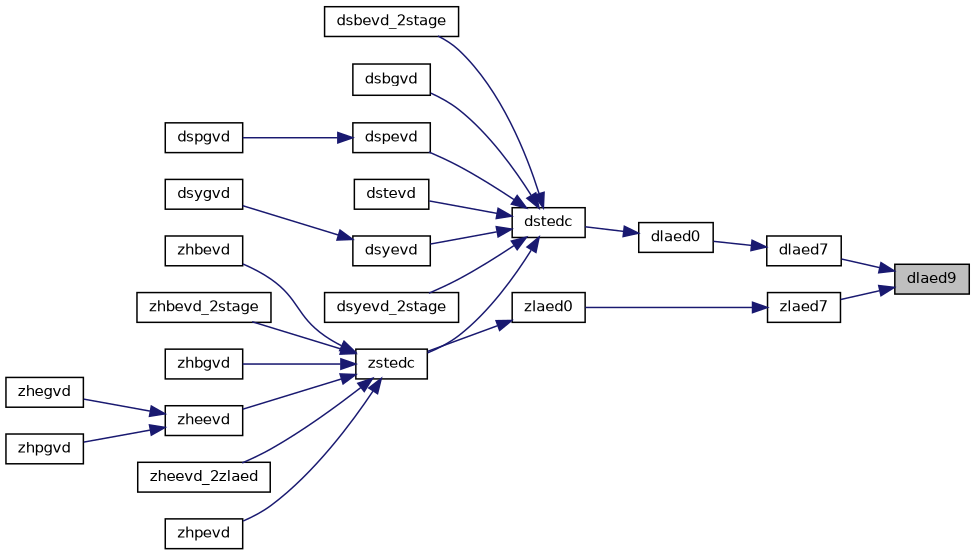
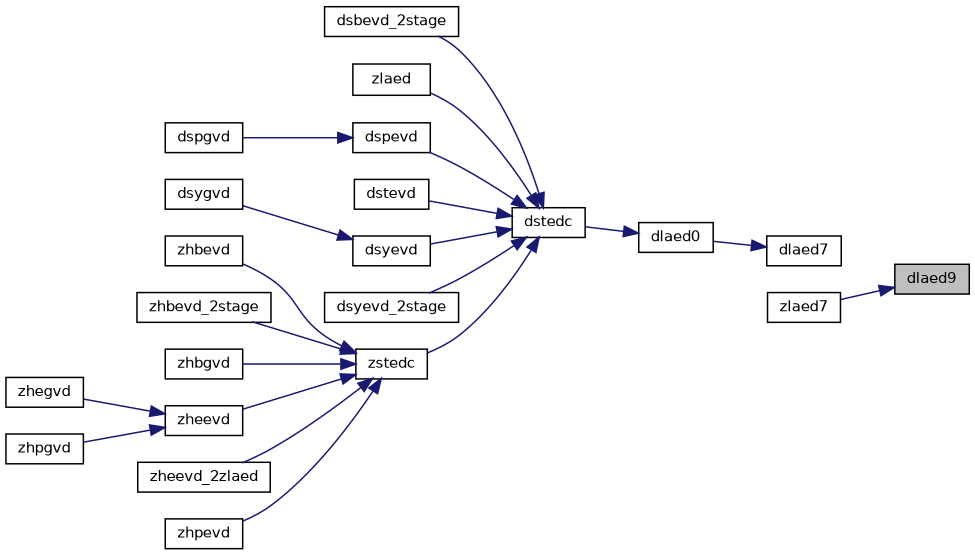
  digraph {
    rankdir=RL
    node [color=black fillcolor=white fontname=Helvetica fontsize=10 shape=record style=filled]
    edge [color=midnightblue dir=back fontname=Helvetica fontsize=10 labelfontname=Helvetica labelfontsize=10 style=solid]
    n1 [fillcolor=grey75 fontcolor=black height=0.2 label=dlaed9 width=0.4]
    n2 [height=0.2 label=dlaed7 width=0.4]
    n3 [height=0.2 label=zlaed7 width=0.4]
    n4 [height=0.2 label=dlaed0 width=0.4]
-   n5 [height=0.2 label=zlaed0 width=0.4]
    n6 [height=0.2 label=dstedc width=0.4]
    n7 [height=0.2 label=dsbevd_2stage width=0.4]
-   n8 [height=0.2 label=dsbgvd width=0.4]
+   n8 [height=0.2 label=zlaed width=0.4]
    n9 [height=0.2 label=dspevd width=0.4]
    n10 [height=0.2 label=dstevd width=0.4]
    n11 [height=0.2 label=dsyevd width=0.4]
    n12 [height=0.2 label=dsyevd_2stage width=0.4]
    n13 [height=0.2 label=zstedc width=0.4]
    n14 [height=0.2 label=dspgvd width=0.4]
    n15 [height=0.2 label=dsygvd width=0.4]
    n16 [height=0.2 label=zhbevd width=0.4]
    n17 [height=0.2 label=zhbevd_2stage width=0.4]
    n18 [height=0.2 label=zhbgvd width=0.4]
    n19 [height=0.2 label=zheevd width=0.4]
    n20 [height=0.2 label=zheevd_2zlaed width=0.4]
    n21 [height=0.2 label=zhpevd width=0.4]
    n22 [height=0.2 label=zhegvd width=0.4]
    n23 [height=0.2 label=zhpgvd width=0.4]
-   n1 -> n2
    n1 -> n3
    n2 -> n4
-   n3 -> n5
    n4 -> n6
-   n5 -> n13
    n6 -> n7
    n6 -> n8
    n6 -> n9
    n6 -> n10
    n6 -> n11
    n6 -> n12
    n6 -> n13
    n9 -> n14
    n11 -> n15
    n13 -> n16
    n13 -> n17
    n13 -> n18
    n13 -> n19
    n13 -> n20
    n13 -> n21
    n19 -> n22
    n19 -> n23
  }
